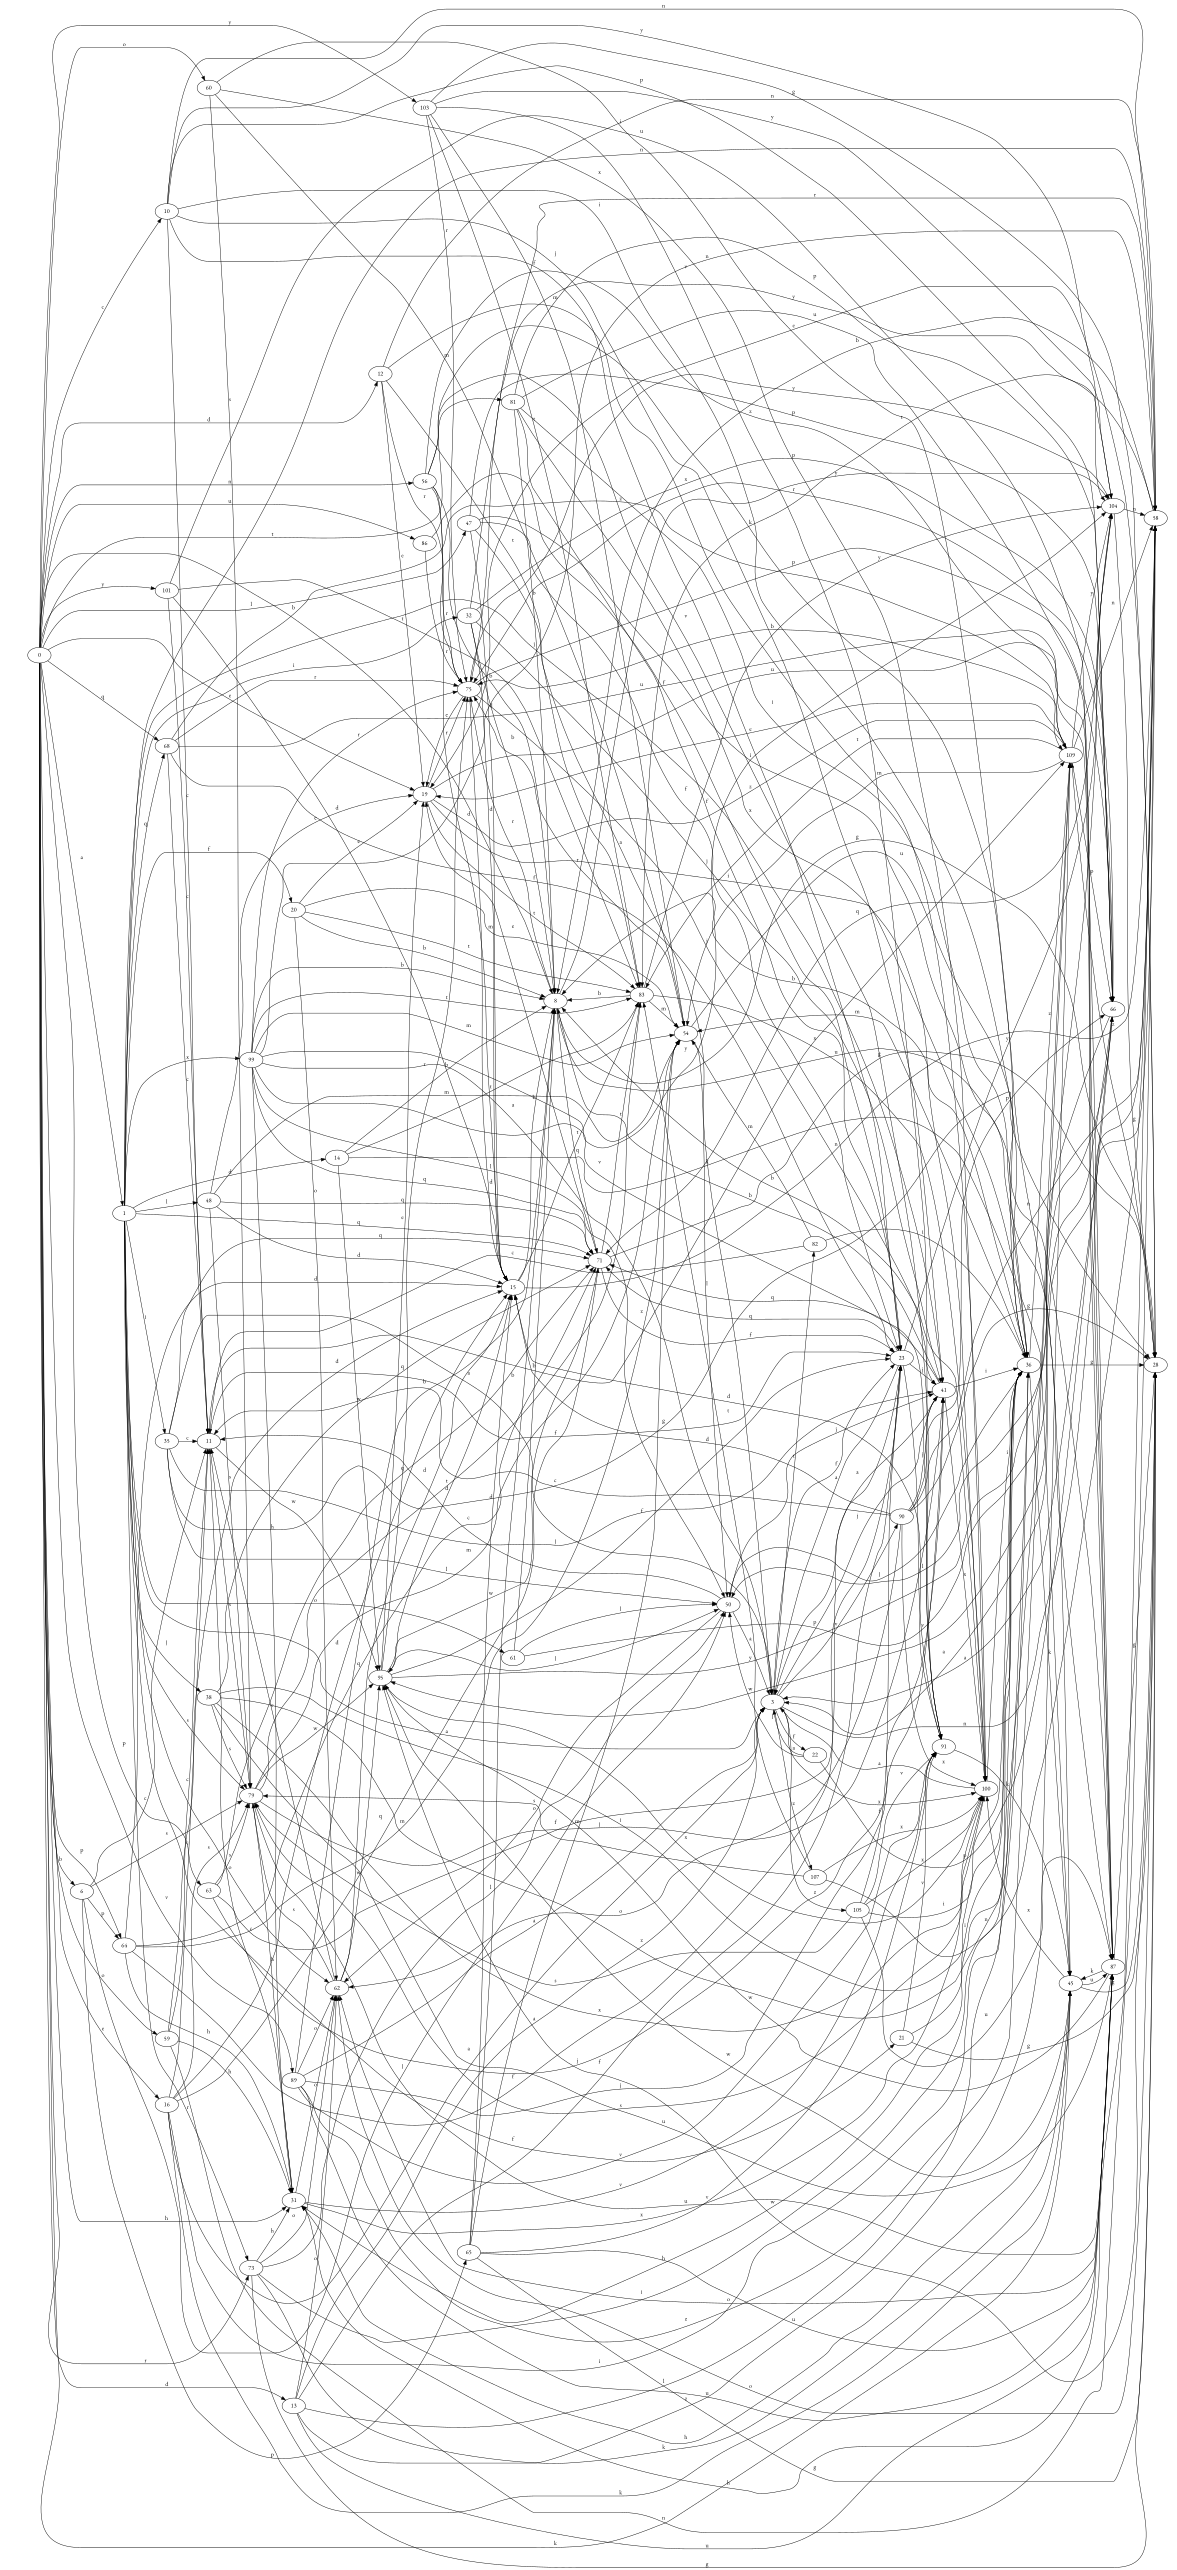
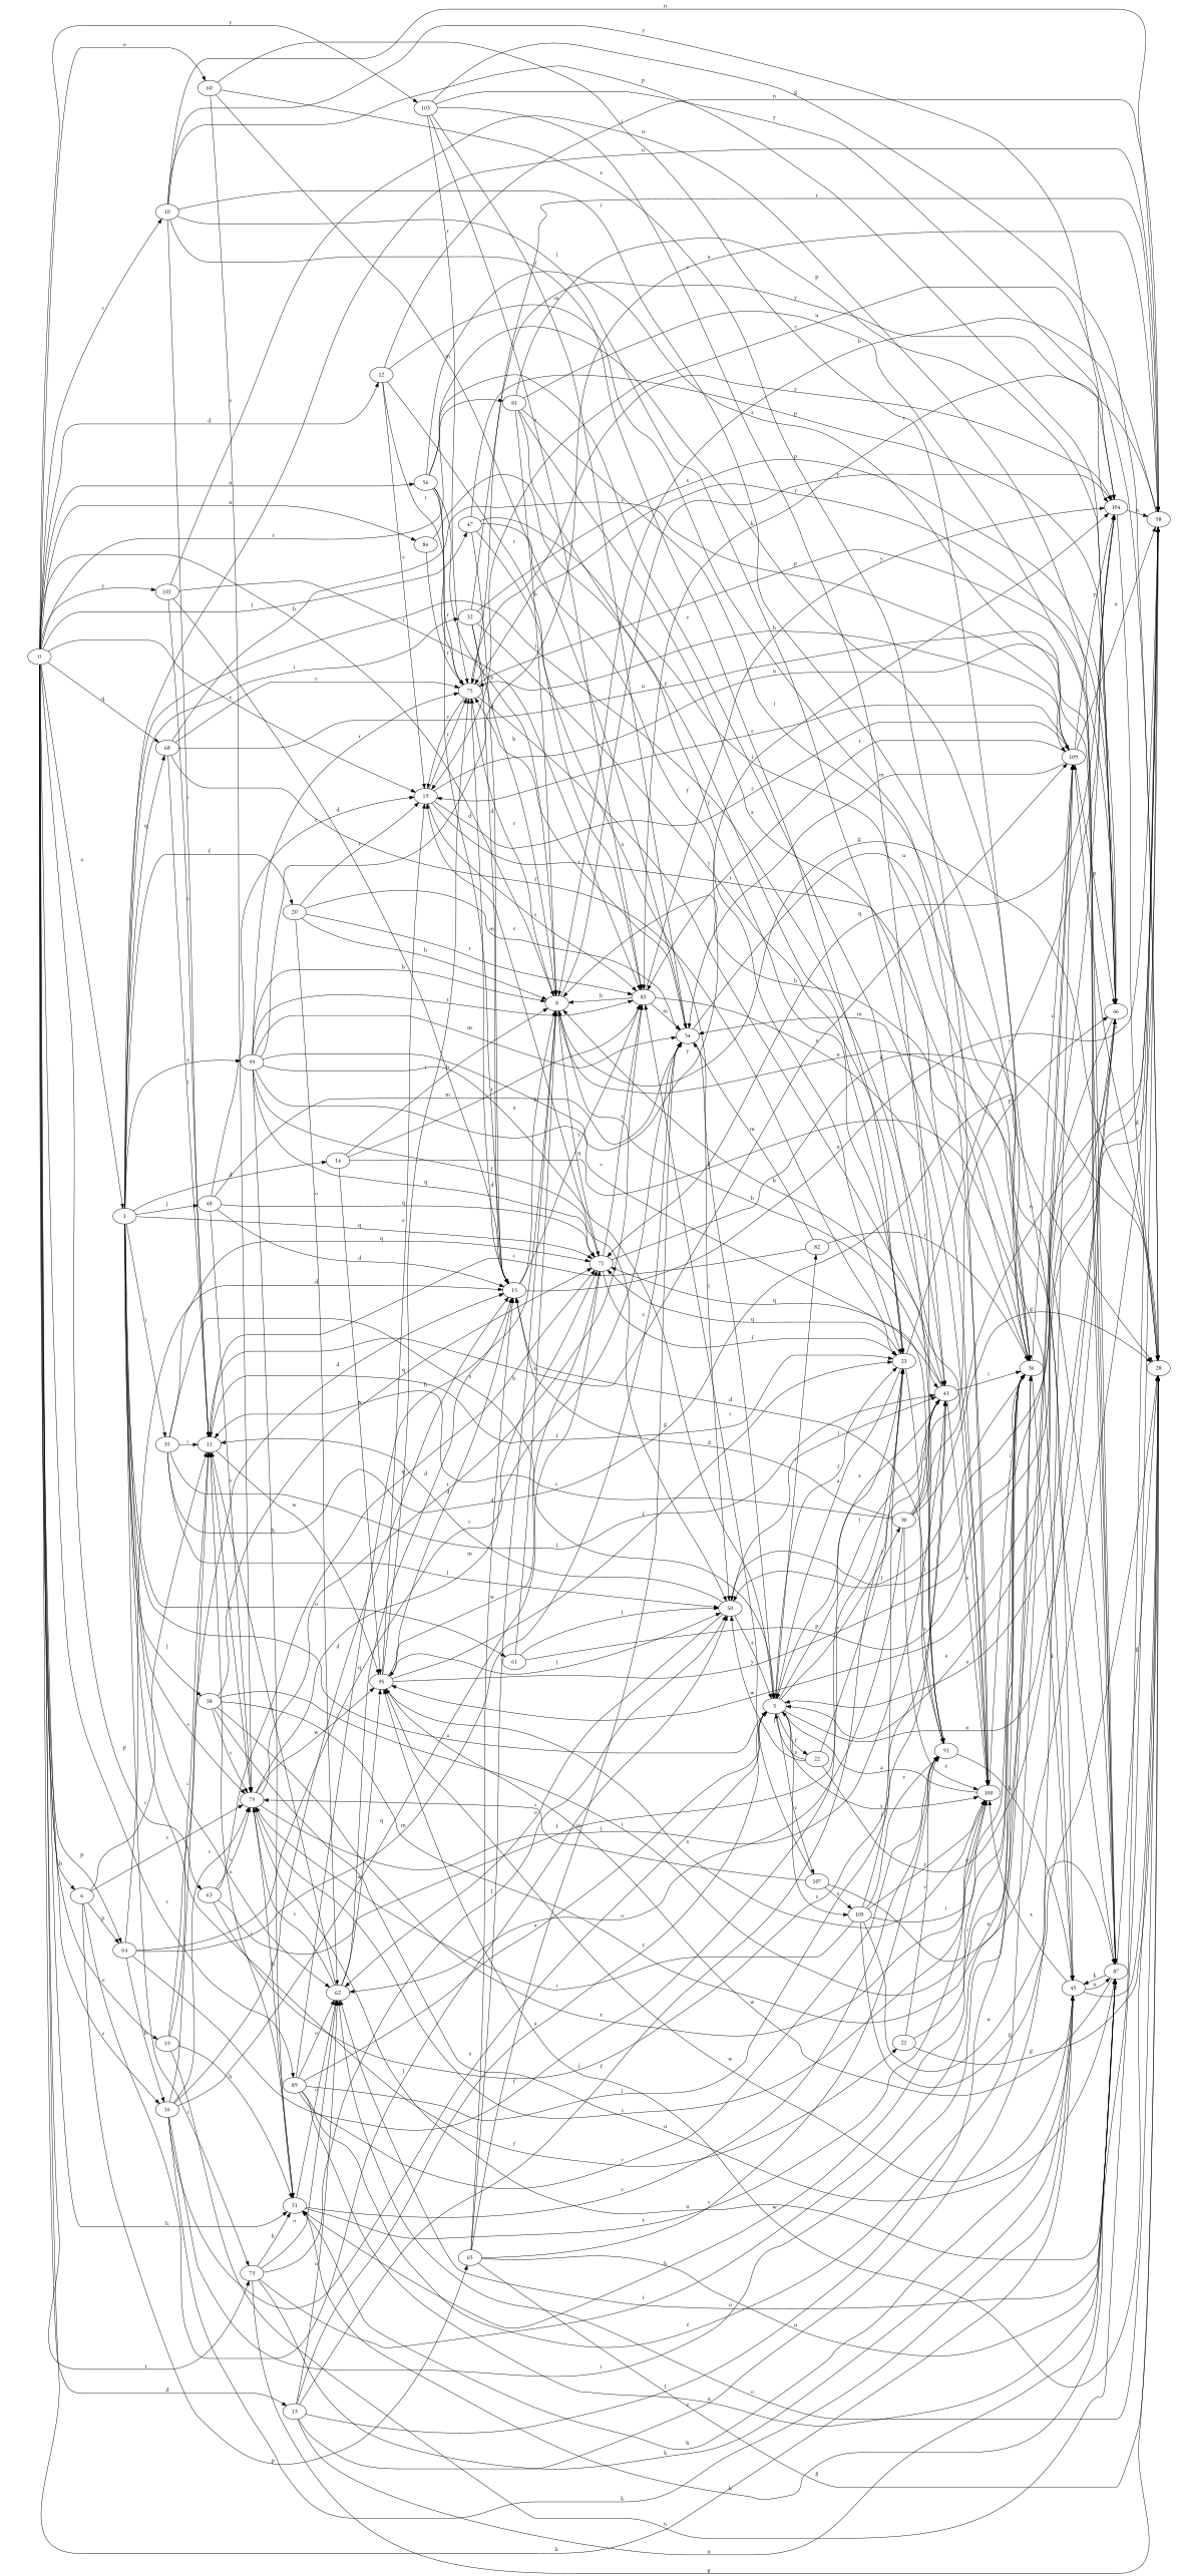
  strict digraph {
    fontname="EB Garamond"
    rankdir=LR
    node [fontname="EB Garamond"]
    edge [fontname="EB Garamond"]
    0
    1
    6
    8
    10
    12
    13
    16
    19
    31
    45
    47
    56
    59
    60
    63
    64
    68
    73
    81
    86
    89
    101
    103
    3
    14
    20
    21
    32
    35
    38
    41
    48
    58
    61
    62
    71
    79
    99
    11
    50
    65
    28
    75
    87
    104
    23
    36
    66
    100
    83
    109
    15
    91
    95
    54
    22
    82
    90
    105
    107
    0 -> 1 [label=a]
    0 -> 6 [label=b]
    0 -> 8 [label=b]
    0 -> 10 [label=c]
    0 -> 12 [label=d]
    0 -> 13 [label=d]
    0 -> 16 [label=e]
    0 -> 19 [label=e]
    0 -> 31 [label=h]
    0 -> 45 [label=k]
    0 -> 47 [label=l]
    0 -> 56 [label=n]
    0 -> 59 [label=o]
    0 -> 60 [label=o]
    0 -> 63 [label=p]
    0 -> 64 [label=p]
    0 -> 68 [label=q]
    0 -> 73 [label=r]
    0 -> 81 [label=t]
    0 -> 86 [label=u]
    0 -> 89 [label=v]
    0 -> 101 [label=y]
    0 -> 103 [label=y]
    1 -> 68 [label=q]
    1 -> 73 [label=r]
    1 -> 3 [label=a]
    1 -> 14 [label=d]
    1 -> 20 [label=f]
    1 -> 21 [label=f]
    1 -> 32 [label=i]
    1 -> 35 [label=i]
    1 -> 38 [label=j]
    1 -> 41 [label=j]
    1 -> 48 [label=l]
    1 -> 58 [label=n]
    1 -> 61 [label=o]
    1 -> 62 [label=o]
    1 -> 71 [label=q]
    1 -> 79 [label=s]
    1 -> 99 [label=x]
    6 -> 64 [label=p]
    6 -> 79 [label=s]
    6 -> 11 [label=c]
    6 -> 50 [label=l]
    6 -> 65 [label=p]
    8 -> 71 [label=q]
    8 -> 28 [label=g]
    8 -> 75 [label=r]
    8 -> 87 [label=u]
    8 -> 104 [label=y]
    10 -> 41 [label=j]
    10 -> 58 [label=n]
    10 -> 11 [label=c]
    10 -> 104 [label=y]
    10 -> 23 [label=f]
    10 -> 36 [label=i]
    10 -> 66 [label=p]
    12 -> 19 [label=e]
    12 -> 58 [label=n]
    12 -> 75 [label=r]
    12 -> 100 [label=x]
    12 -> 83 [label=t]
    13 -> 3 [label=a]
    13 -> 62 [label=o]
    13 -> 87 [label=u]
    13 -> 23 [label=f]
    13 -> 36 [label=l]
    13 -> 109 [label=z]
    16 -> 45 [label=k]
    16 -> 3 [label=a]
    16 -> 71 [label=q]
    16 -> 79 [label=s]
    16 -> 11 [label=c]
    16 -> 36 [label=i]
    16 -> 15 [label=d]
    19 -> 75 [label=r]
    19 -> 87 [label=u]
    19 -> 36 [label=i]
    19 -> 83 [label=t]
    19 -> 109 [label=z]
    31 -> 62 [label=o]
    31 -> 11 [label=c]
    31 -> 100 [label=x]
    31 -> 91 [label=v]
    45 -> 31 [label=h]
    45 -> 28 [label=g]
    45 -> 87 [label=u]
    45 -> 100 [label=x]
    45 -> 95 [label=w]
    47 -> 3 [label=a]
    47 -> 23 [label=f]
    47 -> 36 [label=i]
    47 -> 66 [label=p]
    47 -> 15 [label=d]
    56 -> 8 [label=b]
    56 -> 45 [label=k]
    56 -> 75 [label=r]
    56 -> 109 [label=z]
    56 -> 15 [label=d]
    56 -> 91 [label=v]
    59 -> 31 [label=h]
    59 -> 58 [label=n]
    59 -> 11 [label=c]
    59 -> 15 [label=d]
    60 -> 79 [label=s]
    60 -> 36 [label=i]
    60 -> 100 [label=x]
    60 -> 54 [label=m]
    63 -> 41 [label=j]
    63 -> 71 [label=q]
    63 -> 79 [label=s]
    63 -> 23 [label=f]
-   64 -> 31 [label=h]
+   64 -> 16 [label=h]
    64 -> 71 [label=q]
    64 -> 23 [label=f]
    64 -> 15 [label=d]
    64 -> 54 [label=m]
    68 -> 11 [label=c]
    68 -> 75 [label=r]
    68 -> 87 [label=u]
    68 -> 23 [label=f]
    68 -> 109 [label=z]
    73 -> 31 [label=h]
    73 -> 45 [label=k]
    73 -> 62 [label=o]
    73 -> 50 [label=l]
    73 -> 28 [label=g]
    73 -> 36 [label=i]
    81 -> 8 [label=b]
    81 -> 87 [label=u]
    81 -> 23 [label=f]
    81 -> 36 [label=i]
    81 -> 66 [label=p]
    81 -> 100 [label=x]
    86 -> 75 [label=r]
    86 -> 23 [label=f]
    89 -> 8 [label=b]
    89 -> 3 [label=a]
    89 -> 41 [label=j]
    89 -> 62 [label=o]
    89 -> 87 [label=u]
    89 -> 109 [label=z]
    89 -> 91 [label=v]
    101 -> 11 [label=c]
    101 -> 87 [label=u]
    101 -> 83 [label=t]
    101 -> 15 [label=d]
    103 -> 28 [label=g]
    103 -> 75 [label=r]
    103 -> 104 [label=y]
    103 -> 83 [label=t]
    103 -> 91 [label=v]
    103 -> 54 [label=m]
    3 -> 41 [label=j]
    3 -> 58 [label=n]
    3 -> 23 [label=f]
    3 -> 100 [label=x]
    3 -> 22 [label=f]
    3 -> 82 [label=t]
    3 -> 90 [label=v]
    3 -> 105 [label=z]
    3 -> 107 [label=z]
    14 -> 8 [label=b]
    14 -> 45 [label=k]
    14 -> 83 [label=t]
    14 -> 95 [label=w]
    20 -> 8 [label=b]
    20 -> 19 [label=e]
    20 -> 62 [label=o]
    20 -> 83 [label=t]
    20 -> 54 [label=m]
    21 -> 28 [label=g]
    21 -> 36 [label=i]
    21 -> 91 [label=v]
    32 -> 8 [label=b]
    32 -> 41 [label=j]
    32 -> 104 [label=y]
    32 -> 66 [label=p]
    32 -> 15 [label=d]
    35 -> 3 [label=a]
    35 -> 41 [label=j]
    35 -> 71 [label=q]
    35 -> 11 [label=c]
    35 -> 50 [label=l]
    35 -> 28 [label=g]
    38 -> 71 [label=q]
    38 -> 79 [label=s]
    38 -> 87 [label=u]
    38 -> 36 [label=i]
    38 -> 100 [label=x]
    38 -> 109 [label=z]
    41 -> 8 [label=b]
    41 -> 3 [label=a]
    41 -> 71 [label=q]
    41 -> 36 [label=i]
    41 -> 100 [label=x]
    48 -> 19 [label=e]
    48 -> 71 [label=q]
    48 -> 79 [label=s]
    48 -> 15 [label=d]
    48 -> 54 [label=m]
    58 -> 8 [label=b]
    58 -> 31 [label=h]
    58 -> 3 [label=a]
    58 -> 75 [label=r]
    58 -> 83 [label=t]
    61 -> 8 [label=b]
    61 -> 50 [label=l]
    61 -> 66 [label=p]
    62 -> 79 [label=s]
    62 -> 11 [label=c]
    62 -> 15 [label=d]
    62 -> 95 [label=w]
    71 -> 19 [label=e]
    71 -> 28 [label=g]
    71 -> 23 [label=f]
    71 -> 83 [label=t]
    71 -> 95 [label=w]
    79 -> 31 [label=h]
    79 -> 41 [label=j]
    79 -> 87 [label=u]
    79 -> 83 [label=t]
    79 -> 95 [label=w]
    79 -> 54 [label=m]
    99 -> 8 [label=b]
    99 -> 31 [label=h]
    99 -> 3 [label=a]
    99 -> 58 [label=n]
    99 -> 71 [label=q]
    99 -> 50 [label=l]
    99 -> 75 [label=r]
    99 -> 104 [label=y]
    99 -> 83 [label=t]
    99 -> 91 [label=v]
    99 -> 54 [label=m]
    11 -> 79 [label=s]
    11 -> 23 [label=f]
    11 -> 109 [label=z]
    11 -> 95 [label=w]
    50 -> 3 [label=a]
    50 -> 41 [label=j]
    50 -> 62 [label=o]
    50 -> 11 [label=c]
    65 -> 8 [label=b]
    65 -> 28 [label=g]
    65 -> 87 [label=u]
    65 -> 15 [label=d]
    65 -> 91 [label=v]
    65 -> 54 [label=m]
    28 -> 19 [label=e]
    28 -> 62 [label=o]
    28 -> 109 [label=z]
    28 -> 95 [label=w]
    75 -> 19 [label=e]
    75 -> 41 [label=j]
    75 -> 104 [label=y]
    75 -> 66 [label=p]
    75 -> 15 [label=d]
    87 -> 45 [label=k]
    87 -> 62 [label=o]
    87 -> 28 [label=g]
    87 -> 95 [label=w]
    104 -> 58 [label=n]
    104 -> 71 [label=q]
    104 -> 28 [label=g]
    23 -> 3 [label=a]
    23 -> 71 [label=q]
    23 -> 104 [label=y]
    23 -> 91 [label=v]
    36 -> 8 [label=b]
    36 -> 31 [label=h]
    36 -> 45 [label=k]
    36 -> 50 [label=l]
-   36 -> 28 [label=g]
+   105 -> 28 [label=g]
    36 -> 109 [label=z]
    36 -> 54 [label=m]
    66 -> 3 [label=a]
    66 -> 50 [label=l]
    66 -> 75 [label=r]
    66 -> 95 [label=w]
    100 -> 8 [label=b]
    100 -> 3 [label=a]
    100 -> 79 [label=s]
    100 -> 36 [label=i]
    83 -> 8 [label=b]
    83 -> 104 [label=y]
    83 -> 100 [label=x]
    83 -> 54 [label=m]
    109 -> 19 [label=e]
    109 -> 58 [label=n]
    109 -> 75 [label=b]
    109 -> 104 [label=y]
    109 -> 66 [label=p]
    109 -> 83 [label=t]
    109 -> 54 [label=m]
    15 -> 8 [label=b]
    15 -> 58 [label=n]
    15 -> 83 [label=t]
    91 -> 45 [label=k]
    91 -> 15 [label=d]
    95 -> 19 [label=e]
    95 -> 50 [label=l]
    95 -> 75 [label=r]
    95 -> 104 [label=y]
    95 -> 23 [label=f]
    95 -> 100 [label=x]
    95 -> 15 [label=d]
    54 -> 50 [label=l]
    54 -> 75 [label=r]
    54 -> 87 [label=u]
    22 -> 3 [label=a]
-   23 -> 41 [label=j]
+   22 -> 41 [label=j]
    22 -> 50 [label=l]
    22 -> 66 [label=p]
    82 -> 11 [label=c]
    82 -> 36 [label=i]
    82 -> 54 [label=m]
    90 -> 41 [label=j]
    90 -> 58 [label=n]
    90 -> 62 [label=o]
    90 -> 11 [label=c]
    90 -> 28 [label=g]
    90 -> 66 [label=p]
    90 -> 100 [label=x]
    90 -> 15 [label=d]
    105 -> 79 [label=s]
    105 -> 87 [label=u]
    105 -> 23 [label=f]
    105 -> 36 [label=i]
    105 -> 100 [label=x]
    105 -> 91 [label=v]
    107 -> 58 [label=n]
    107 -> 79 [label=s]
-   107 -> 100 [label=x]
+   107 -> 105 [label=x]
    107 -> 83 [label=t]
  }
